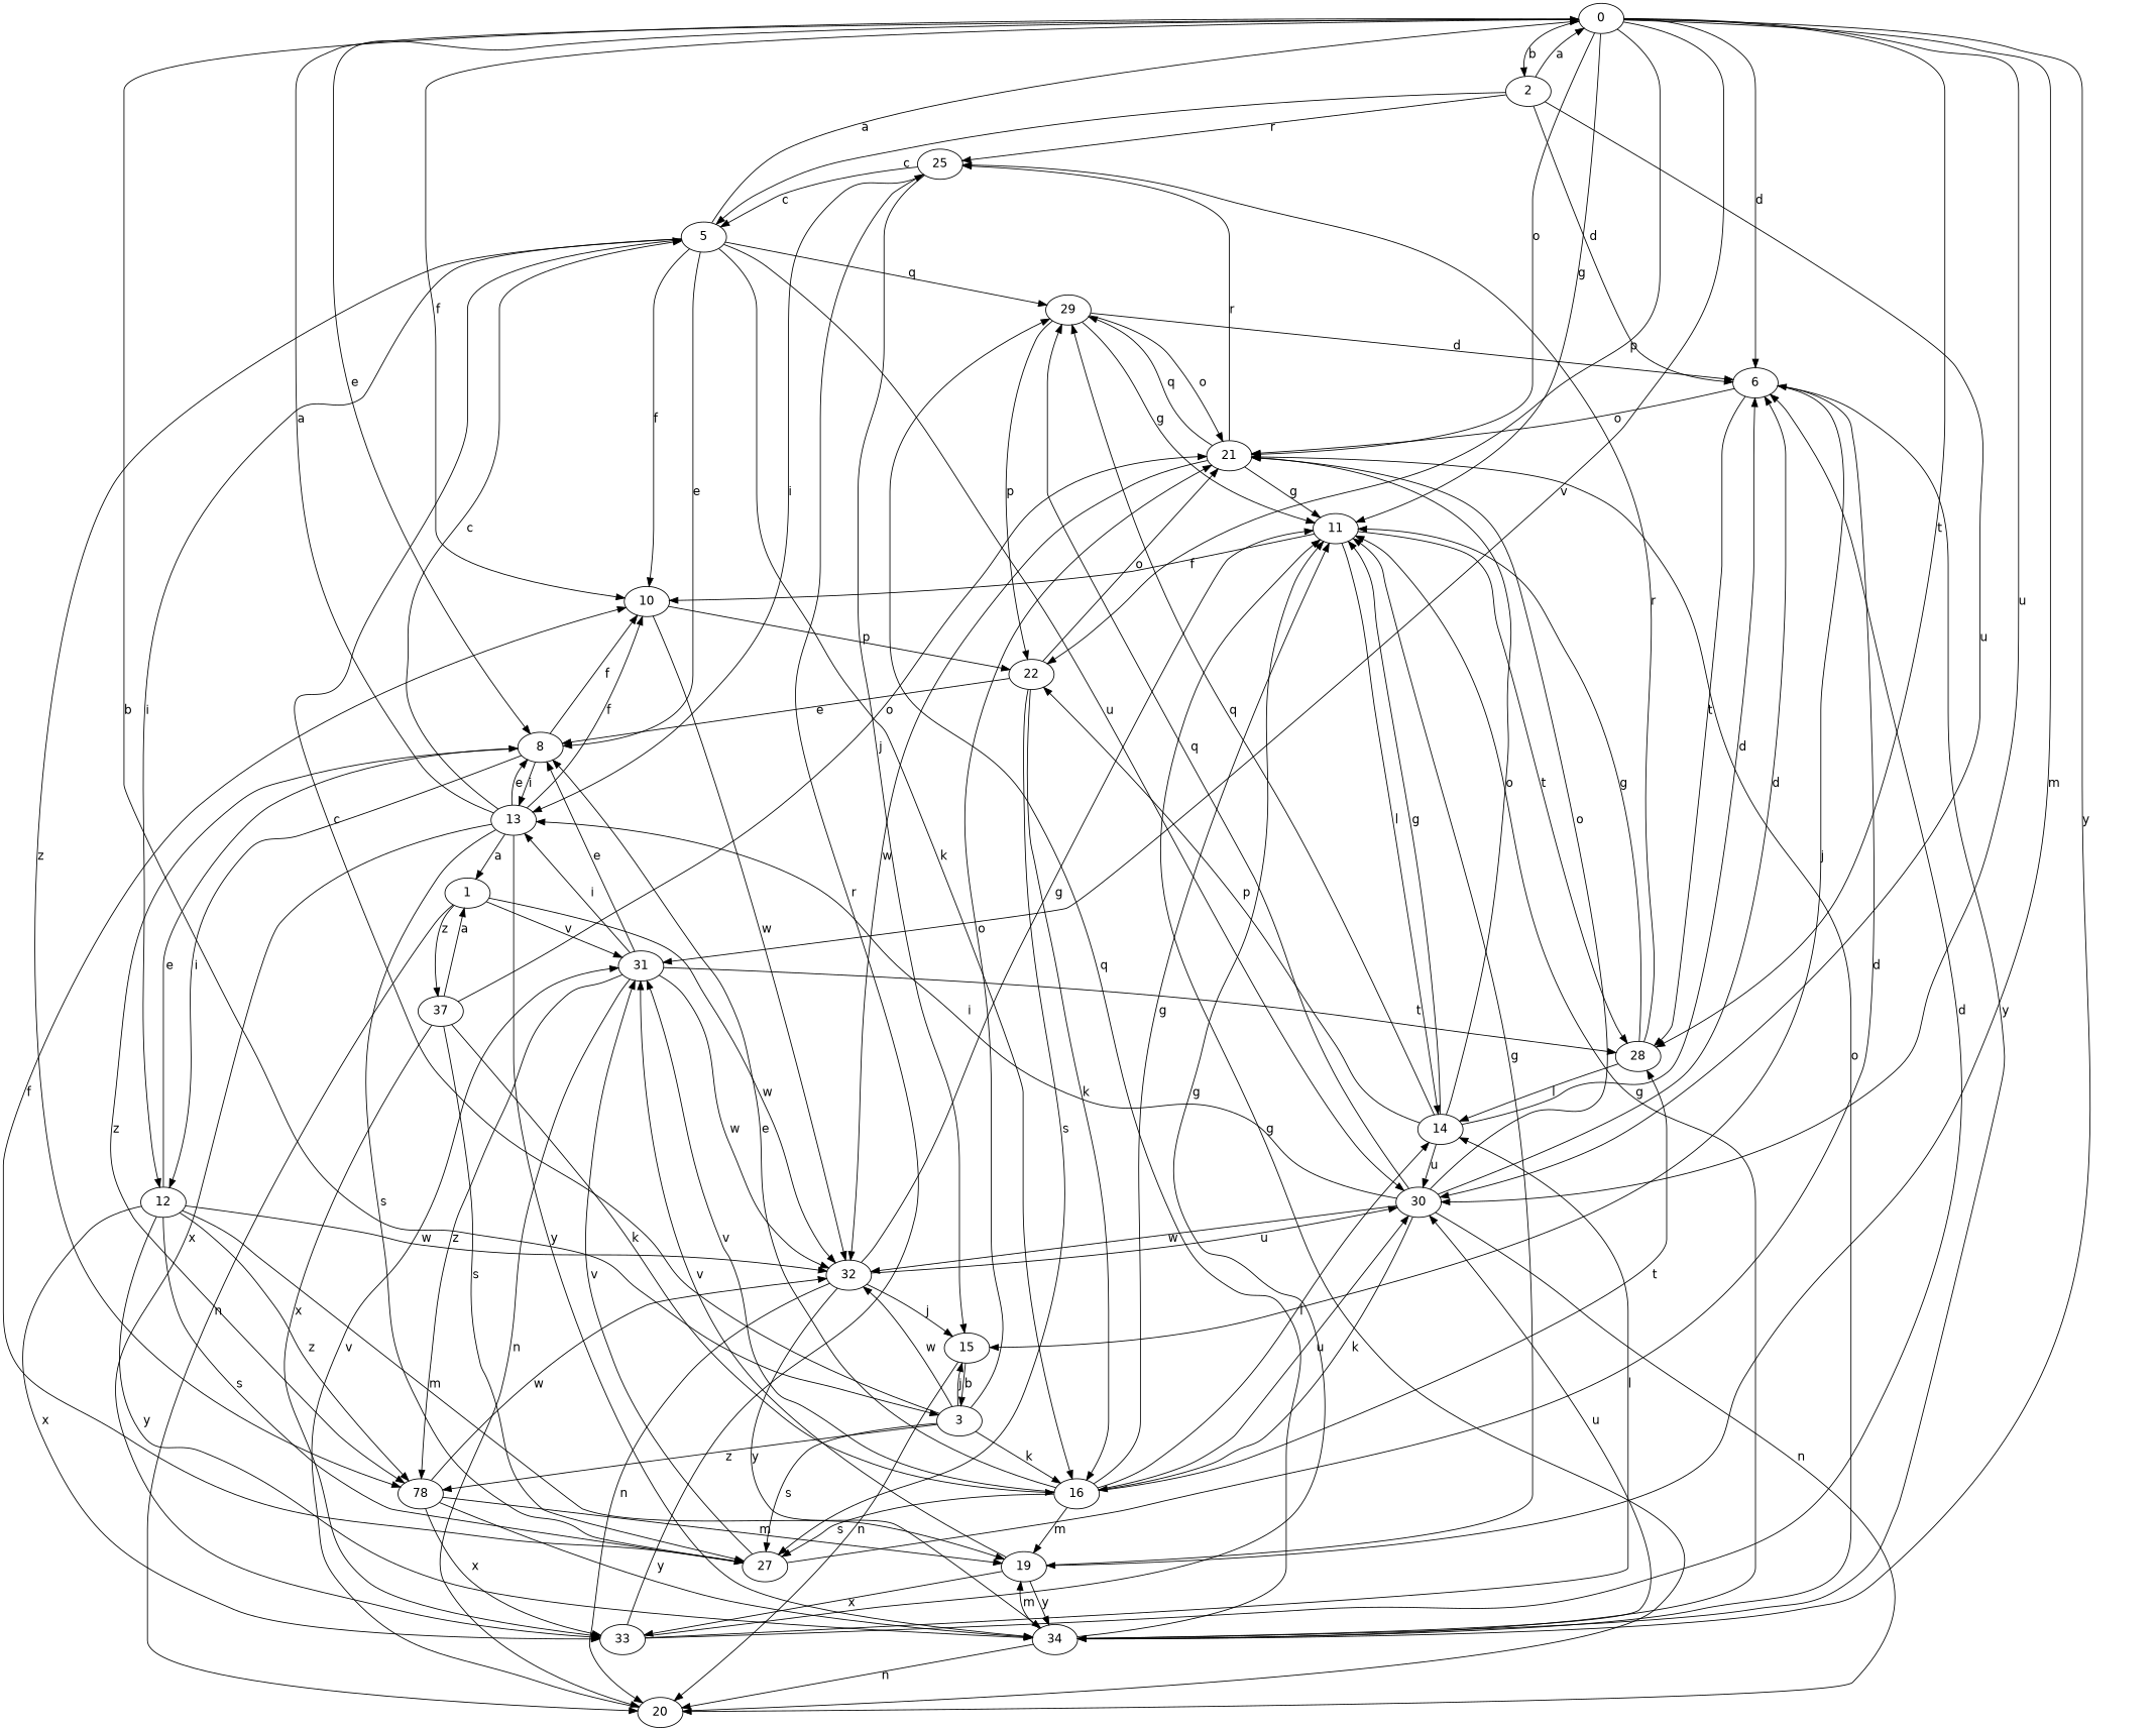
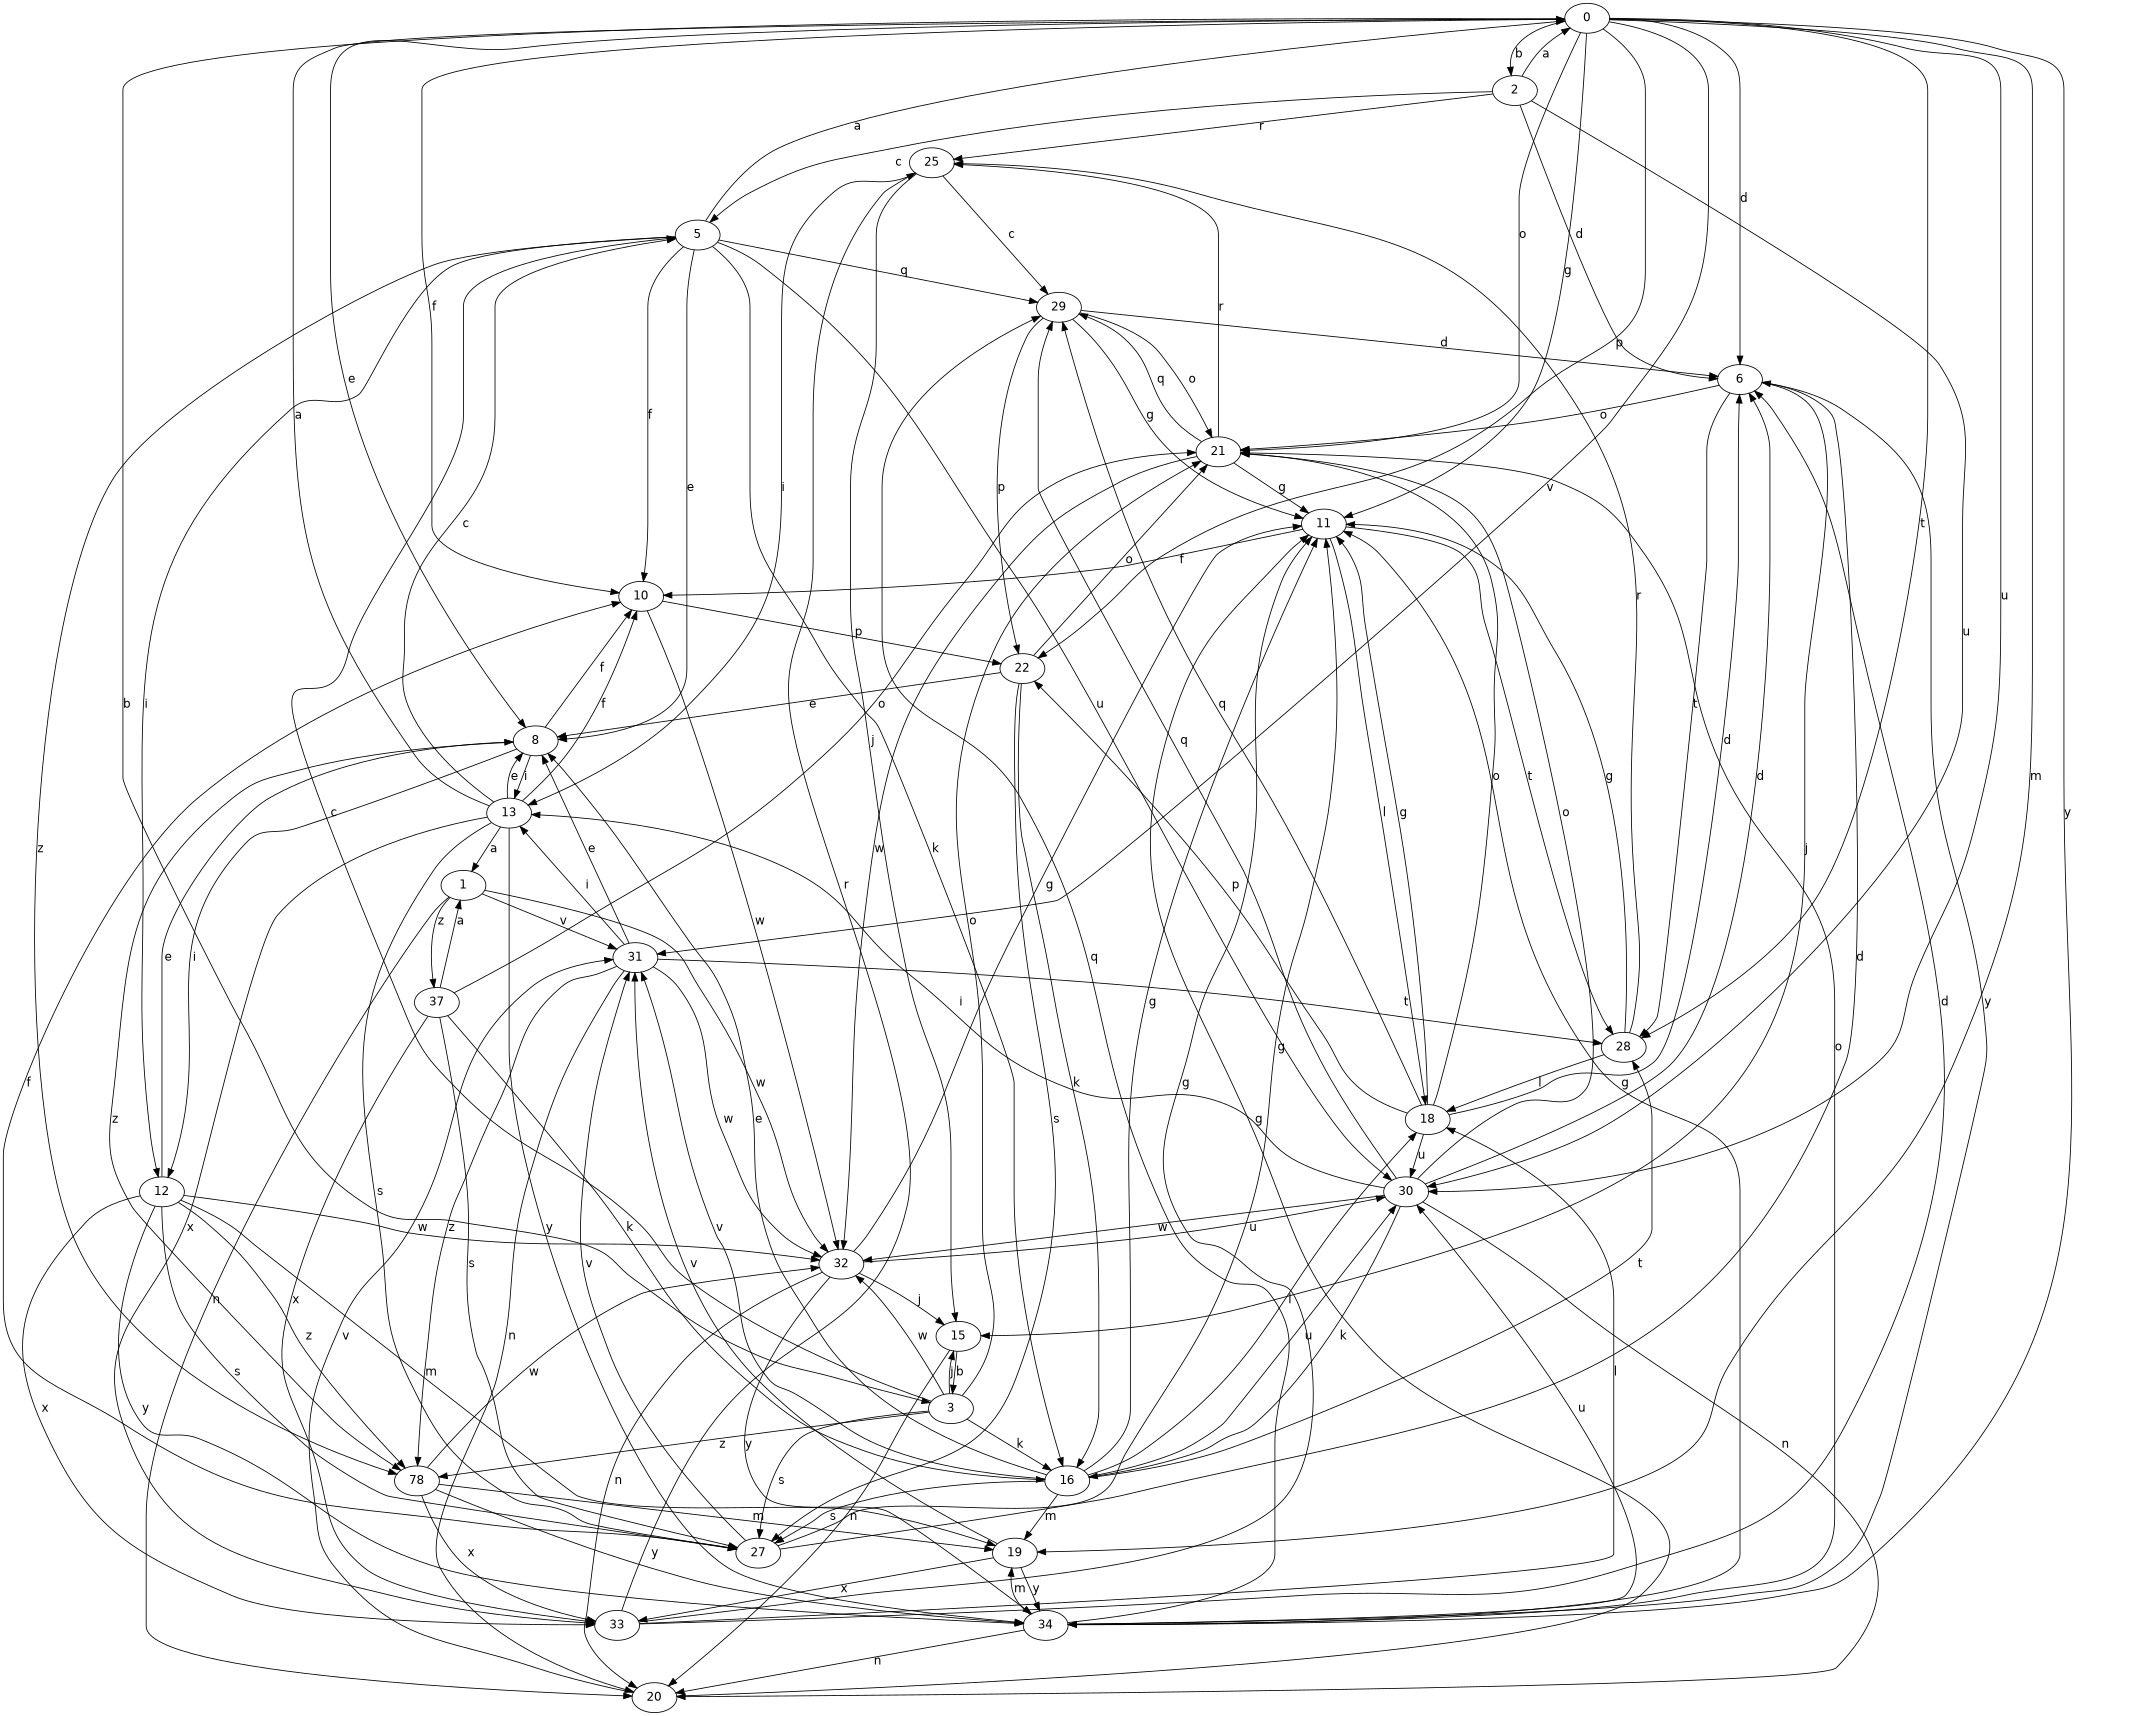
  strict digraph {
    fontname="DejaVu Sans"
    node [fontname="DejaVu Sans"]
    edge [fontname="DejaVu Sans"]
    0
    2
    3
    6
    8
    10
    11
    19
    21
    22
    28
    30
    31
    34
    5
    25
    32
    15
    16
    27
    n21 [label=78]
    12
    13
-   18 [label=14]
+   18
    33
    n26 [label=29]
    20
    1
    37
    0 -> 2 [label=b]
    0 -> 3 [label=b]
    0 -> 6 [label=d]
    0 -> 8 [label=e]
    0 -> 10 [label=f]
    0 -> 11 [label=g]
    0 -> 19 [label=m]
    0 -> 21 [label=o]
    0 -> 22 [label=p]
    0 -> 28 [label=t]
    0 -> 30 [label=u]
    0 -> 31 [label=v]
    0 -> 34 [label=y]
    2 -> 0 [label=a]
    2 -> 6 [label=d]
    2 -> 30 [label=u]
    2 -> 5 [label=c]
    2 -> 25 [label=r]
    3 -> 21 [label=o]
    3 -> 5 [label=c]
    3 -> 32 [label=w]
    3 -> 15 [label=j]
    3 -> 16 [label=k]
    3 -> 27 [label=s]
    3 -> n21 [label=z]
    6 -> 21 [label=o]
    6 -> 28 [label=t]
    6 -> 34 [label=y]
    6 -> 15 [label=j]
    8 -> 10 [label=f]
    8 -> n21 [label=z]
    8 -> 12 [label=i]
    8 -> 13 [label=i]
    10 -> 22 [label=p]
    10 -> 32 [label=w]
    11 -> 10 [label=f]
    11 -> 28 [label=t]
    11 -> 18 [label=l]
-   19 -> 11 [label=g]
+   27 -> 11 [label=g]
    19 -> 31 [label=v]
    19 -> 34 [label=y]
    19 -> 33 [label=x]
    21 -> 11 [label=g]
    21 -> 25 [label=r]
    21 -> 32 [label=w]
    21 -> n26 [label=q]
    22 -> 8 [label=e]
    22 -> 21 [label=o]
    22 -> 16 [label=k]
    22 -> 27 [label=s]
    28 -> 11 [label=g]
    28 -> 25 [label=r]
    28 -> 18 [label=l]
    30 -> 6 [label=d]
    30 -> 21 [label=o]
    30 -> 32 [label=w]
    30 -> 16 [label=k]
    30 -> 13 [label=i]
    30 -> n26 [label=q]
    30 -> 20 [label=n]
    31 -> 8 [label=e]
    31 -> 28 [label=t]
    31 -> 32 [label=w]
    31 -> n21 [label=z]
    31 -> 13 [label=i]
    31 -> 20 [label=n]
    34 -> 11 [label=g]
    34 -> 19 [label=m]
    34 -> 21 [label=o]
    34 -> 30 [label=u]
    34 -> n26 [label=q]
    34 -> 20 [label=n]
    5 -> 0 [label=a]
    5 -> 8 [label=e]
    5 -> 10 [label=f]
    5 -> 30 [label=u]
    5 -> 16 [label=k]
    5 -> n21 [label=z]
    5 -> 12 [label=i]
    5 -> n26 [label=q]
-   25 -> 5 [label=c]
+   25 -> n26 [label=c]
    25 -> 15 [label=j]
    25 -> 13 [label=i]
    32 -> 11 [label=g]
    32 -> 30 [label=u]
    32 -> 34 [label=y]
    32 -> 15 [label=j]
    32 -> 20 [label=n]
    15 -> 3 [label=b]
    15 -> 20 [label=n]
    16 -> 8 [label=e]
    16 -> 11 [label=g]
    16 -> 19 [label=m]
    16 -> 28 [label=t]
    16 -> 30 [label=u]
    16 -> 31 [label=v]
    16 -> 27 [label=s]
    16 -> 18 [label=l]
    27 -> 6 [label=d]
    27 -> 10 [label=f]
    27 -> 31 [label=v]
    n21 -> 19 [label=m]
    n21 -> 34 [label=y]
    n21 -> 32 [label=w]
    n21 -> 33 [label=x]
    12 -> 8 [label=e]
    12 -> 19 [label=m]
    12 -> 34 [label=y]
    12 -> 32 [label=w]
    12 -> 27 [label=s]
    12 -> n21 [label=z]
    12 -> 33 [label=x]
    13 -> 0 [label=a]
    13 -> 8 [label=e]
    13 -> 10 [label=f]
    13 -> 34 [label=y]
    13 -> 5 [label=c]
    13 -> 27 [label=s]
    13 -> 33 [label=x]
    13 -> 1 [label=a]
    18 -> 6 [label=d]
    18 -> 11 [label=g]
    18 -> 21 [label=o]
    18 -> 22 [label=p]
    18 -> 30 [label=u]
    18 -> n26 [label=q]
    33 -> 6 [label=d]
    33 -> 11 [label=g]
    33 -> 25 [label=r]
    33 -> 18 [label=l]
    n26 -> 6 [label=d]
    n26 -> 11 [label=g]
    n26 -> 21 [label=o]
    n26 -> 22 [label=p]
    20 -> 11 [label=g]
    20 -> 31 [label=v]
    1 -> 31 [label=v]
    1 -> 32 [label=w]
    1 -> 20 [label=n]
    1 -> 37 [label=z]
    37 -> 21 [label=o]
    37 -> 16 [label=k]
    37 -> 27 [label=s]
    37 -> 33 [label=x]
    37 -> 1 [label=a]
  }
